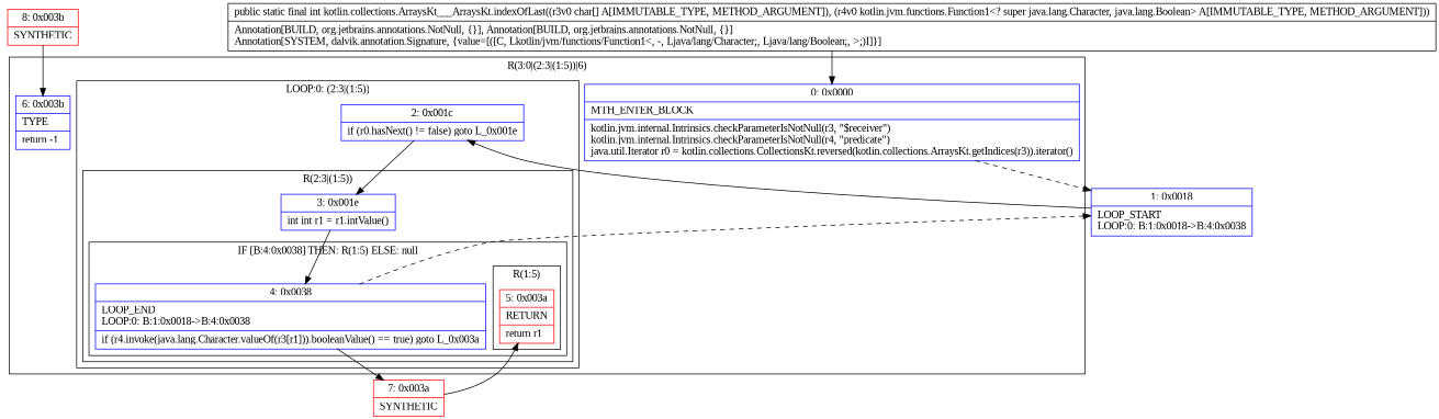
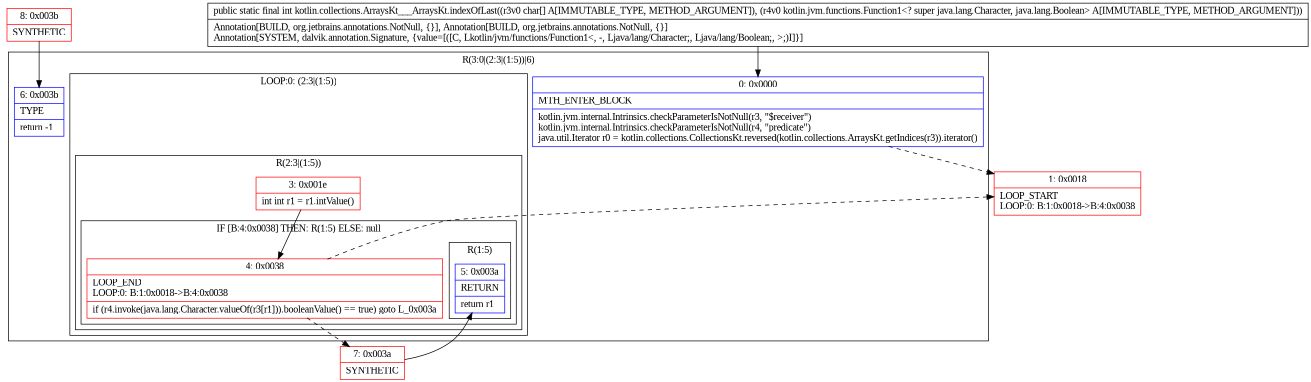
  digraph {
    fontname="Liberation Serif"
    node [color=blue fontname="Liberation Serif" shape=record]
    edge [fontname="Liberation Serif"]
-   n1 [color=red label="{5\:\ 0x003a|RETURN\l|return r1\l}"]
-   n2 [label="{4\:\ 0x0038|LOOP_END\lLOOP:0: B:1:0x0018\-\>B:4:0x0038\l|if (r4.invoke(java.lang.Character.valueOf(r3[r1])).booleanValue() == true) goto L_0x003a\l}"]
-   n3 [label="{3\:\ 0x001e|int int r1 = r1.intValue()\l}"]
-   n4 [label="{2\:\ 0x001c|if (r0.hasNext() != false) goto L_0x001e\l}"]
+   n1 [label="{5\:\ 0x003a|RETURN\l|return r1\l}"]
+   n2 [color=red label="{4\:\ 0x0038|LOOP_END\lLOOP:0: B:1:0x0018\-\>B:4:0x0038\l|if (r4.invoke(java.lang.Character.valueOf(r3[r1])).booleanValue() == true) goto L_0x003a\l}"]
+   n3 [color=red label="{3\:\ 0x001e|int int r1 = r1.intValue()\l}"]
    n5 [label="{0\:\ 0x0000|MTH_ENTER_BLOCK\l|kotlin.jvm.internal.Intrinsics.checkParameterIsNotNull(r3, \"$receiver\")\lkotlin.jvm.internal.Intrinsics.checkParameterIsNotNull(r4, \"predicate\")\ljava.util.Iterator r0 = kotlin.collections.CollectionsKt.reversed(kotlin.collections.ArraysKt.getIndices(r3)).iterator()\l}"]
    n6 [label="{6\:\ 0x003b|TYPE\l|return \-1\l}"]
-   n7 [label="{1\:\ 0x0018|LOOP_START\lLOOP:0: B:1:0x0018\-\>B:4:0x0038\l}"]
+   n7 [color=red label="{1\:\ 0x0018|LOOP_START\lLOOP:0: B:1:0x0018\-\>B:4:0x0038\l}"]
    n8 [color=red label="{7\:\ 0x003a|SYNTHETIC\l}"]
    n9 [color=red label="{8\:\ 0x003b|SYNTHETIC\l}"]
    n10 [label="{public static final int kotlin.collections.ArraysKt___ArraysKt.indexOfLast((r3v0 char[] A[IMMUTABLE_TYPE, METHOD_ARGUMENT]), (r4v0 kotlin.jvm.functions.Function1\<? super java.lang.Character, java.lang.Boolean\> A[IMMUTABLE_TYPE, METHOD_ARGUMENT]))  | Annotation[BUILD, org.jetbrains.annotations.NotNull, \{\}], Annotation[BUILD, org.jetbrains.annotations.NotNull, \{\}]\lAnnotation[SYSTEM, dalvik.annotation.Signature, \{value=[([C, Lkotlin\/jvm\/functions\/Function1\<, \-, Ljava\/lang\/Character;, Ljava\/lang\/Boolean;, \>;)I]\}]\l}" color=""]
    subgraph cluster_1 {
      label="R(3:0|(2:3|(1:5))|6)"
      n5
      n6
      subgraph cluster_2 {
        label="LOOP:0: (2:3|(1:5))"
-       n4
        subgraph cluster_3 {
          label="R(2:3|(1:5))"
          n3
          subgraph cluster_4 {
            label="IF [B:4:0x0038] THEN: R(1:5) ELSE: null"
            n2
            subgraph cluster_5 {
              label="R(1:5)"
              n1
            }
          }
        }
      }
    }
    n2 -> n7 [style=dashed]
-   n2 -> n8
+   n2 -> n8 [style=dashed]
    n3 -> n2
-   n4 -> n3
    n5 -> n7 [style=dashed]
-   n7 -> n4
    n8 -> n1
    n9 -> n6
    n10 -> n5
  }
